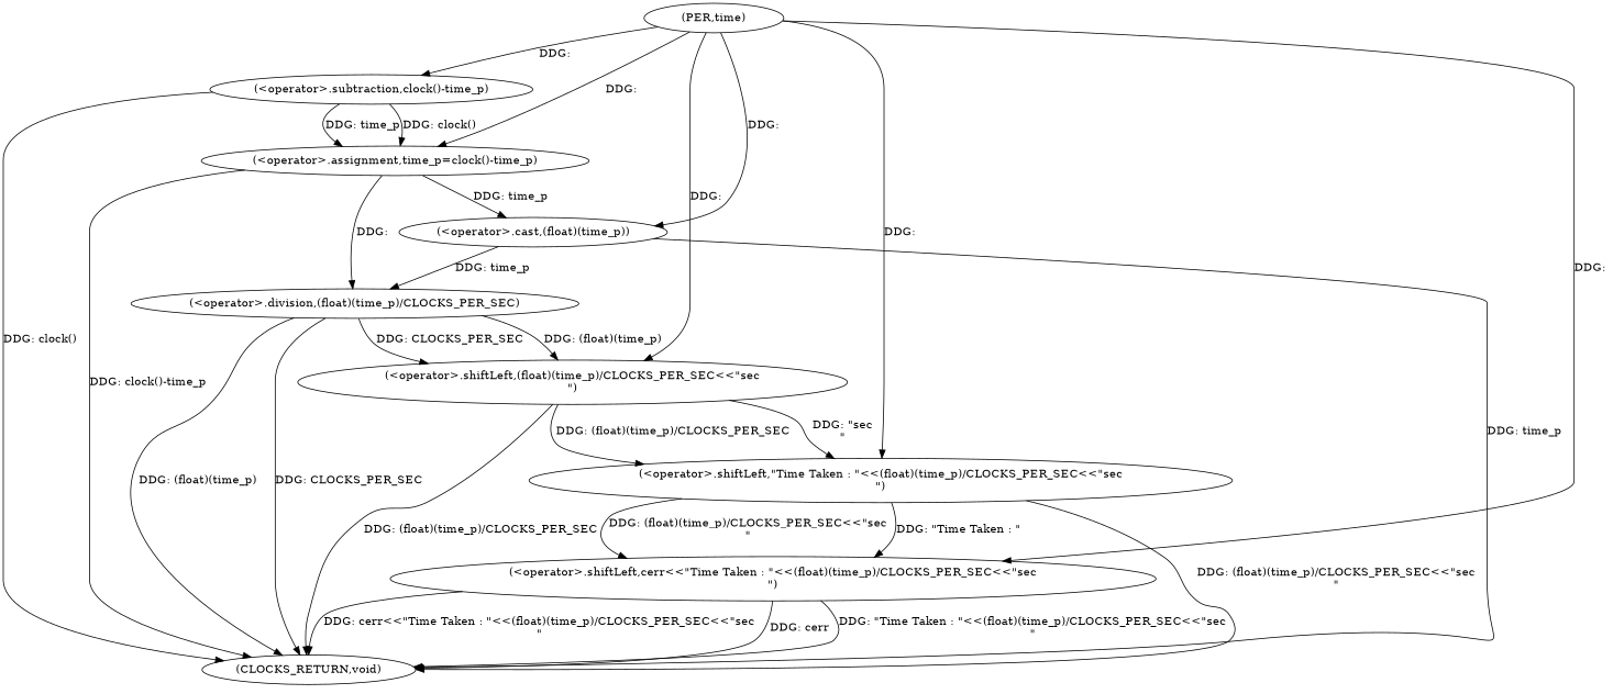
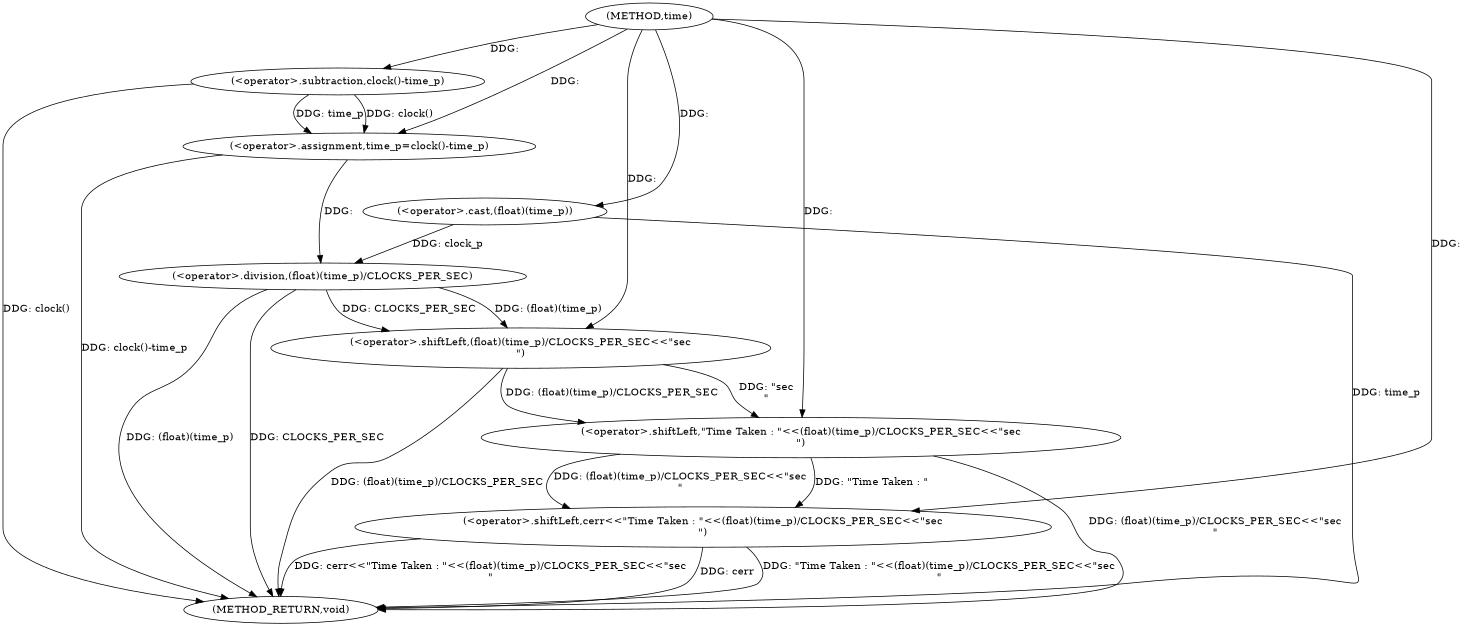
  digraph {
-   n1 [label="(PER,time)"]
+   n1 [label="(METHOD,time)"]
    n2 [label="(<operator>.assignment,time_p=clock()-time_p)"]
    n3 [label="(<operator>.shiftLeft,cerr<<\"Time Taken : \"<<(float)(time_p)/CLOCKS_PER_SEC<<\"sec\n\")"]
    n4 [label="(<operator>.subtraction,clock()-time_p)"]
    n5 [label="(<operator>.shiftLeft,\"Time Taken : \"<<(float)(time_p)/CLOCKS_PER_SEC<<\"sec\n\")"]
    n6 [label="(<operator>.shiftLeft,(float)(time_p)/CLOCKS_PER_SEC<<\"sec\n\")"]
    n7 [label="(<operator>.cast,(float)(time_p))"]
    n8 [label="(<operator>.division,(float)(time_p)/CLOCKS_PER_SEC)"]
-   n9 [label="(CLOCKS_RETURN,void)"]
+   n9 [label="(METHOD_RETURN,void)"]
    n1 -> n2 [label="DDG: "]
    n1 -> n3 [label="DDG: "]
    n1 -> n4 [label="DDG: "]
    n1 -> n5 [label="DDG: "]
    n1 -> n6 [label="DDG: "]
    n1 -> n7 [label="DDG: "]
-   n2 -> n7 [label="DDG: time_p"]
    n2 -> n8 [label="DDG: "]
    n2 -> n9 [label="DDG: clock()-time_p"]
    n3 -> n9 [label="DDG: \"Time Taken : \"<<(float)(time_p)/CLOCKS_PER_SEC<<\"sec\n\""]
    n3 -> n9 [label="DDG: cerr<<\"Time Taken : \"<<(float)(time_p)/CLOCKS_PER_SEC<<\"sec\n\""]
    n3 -> n9 [label="DDG: cerr"]
    n4 -> n2 [label="DDG: time_p"]
    n4 -> n2 [label="DDG: clock()"]
    n4 -> n9 [label="DDG: clock()"]
    n5 -> n3 [label="DDG: \"Time Taken : \""]
    n5 -> n3 [label="DDG: (float)(time_p)/CLOCKS_PER_SEC<<\"sec\n\""]
    n5 -> n9 [label="DDG: (float)(time_p)/CLOCKS_PER_SEC<<\"sec\n\""]
    n6 -> n5 [label="DDG: \"sec\n\""]
    n6 -> n5 [label="DDG: (float)(time_p)/CLOCKS_PER_SEC"]
    n6 -> n9 [label="DDG: (float)(time_p)/CLOCKS_PER_SEC"]
-   n7 -> n8 [label="DDG: time_p"]
+   n7 -> n8 [label="DDG: clock_p"]
    n7 -> n9 [label="DDG: time_p"]
    n8 -> n6 [label="DDG: (float)(time_p)"]
    n8 -> n6 [label="DDG: CLOCKS_PER_SEC"]
    n8 -> n9 [label="DDG: (float)(time_p)"]
    n8 -> n9 [label="DDG: CLOCKS_PER_SEC"]
  }
